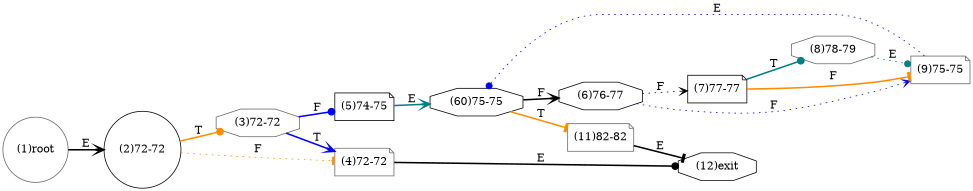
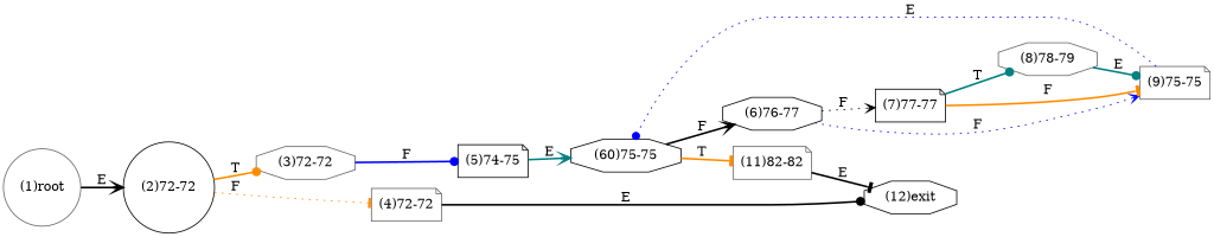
  digraph {
    rankdir=LR
    node [color=gray40 shape=octagon]
    edge [arrowhead=vee color=black style=bold]
    n1 [label="(1)root" shape=circle]
    n2 [color=black label="(2)72-72" shape=circle]
    n3 [label="(3)72-72"]
    n4 [label="(4)72-72" shape=note]
    n5 [color=black label="(5)74-75" shape=note]
    n6 [color=black label="(12)exit"]
    n7 [color=black label="(60)75-75"]
    n8 [color=black label="(6)76-77"]
    n9 [label="(11)82-82" shape=note]
    n10 [color=black label="(7)77-77" shape=note]
    n11 [label="(9)75-75" shape=note]
    n12 [label="(8)78-79"]
    n1 -> n2 [label=E]
    n2 -> n3 [arrowhead=dot color=darkorange label=T]
    n2 -> n4 [arrowhead=tee color=darkorange label=F style=dotted]
-   n3 -> n4 [color=blue label=T]
    n3 -> n5 [arrowhead=dot color=blue label=F]
    n4 -> n6 [arrowhead=dot label=E]
    n5 -> n7 [color=teal label=E]
    n7 -> n8 [label=F]
    n7 -> n9 [arrowhead=tee color=darkorange label=T]
    n8 -> n10 [label=F style=dotted]
    n8 -> n11 [color=blue label=F style=dotted]
    n9 -> n6 [arrowhead=tee label=E]
    n10 -> n11 [arrowhead=tee color=darkorange label=F]
    n10 -> n12 [arrowhead=dot color=teal label=T]
    n11 -> n7 [arrowhead=dot color=blue label=E style=dotted]
-   n12 -> n11 [arrowhead=dot color=teal label=E style=dotted]
+   n12 -> n11 [arrowhead=dot color=teal label=E]
  }
